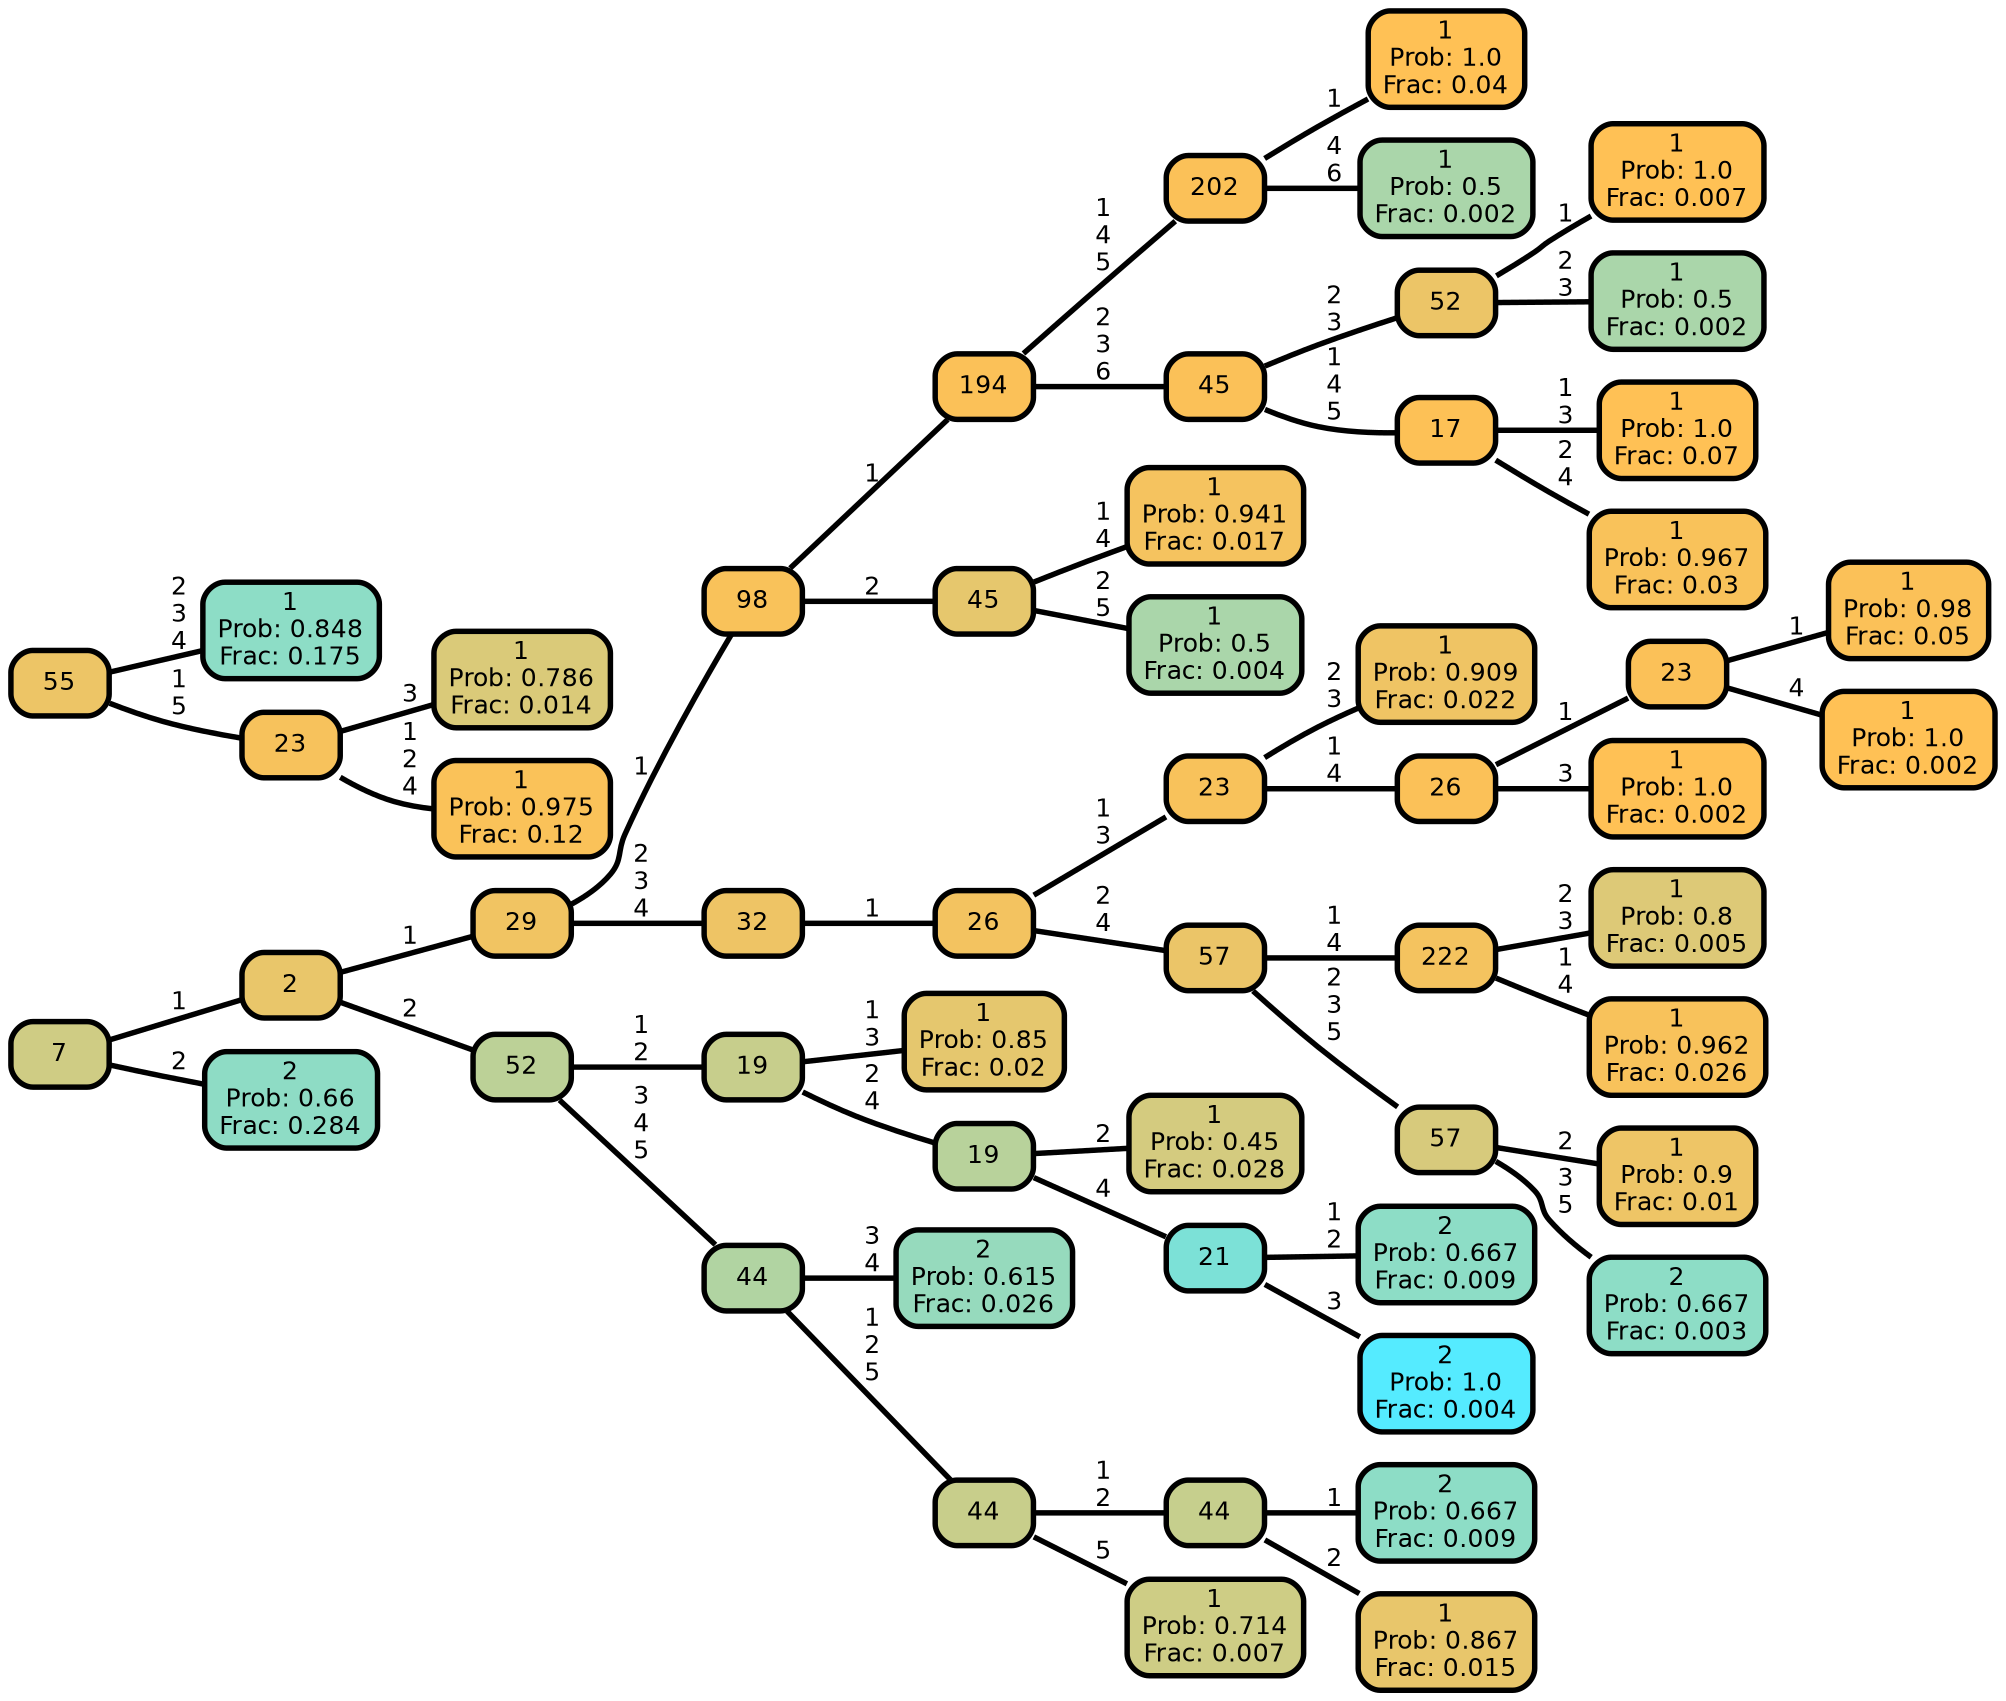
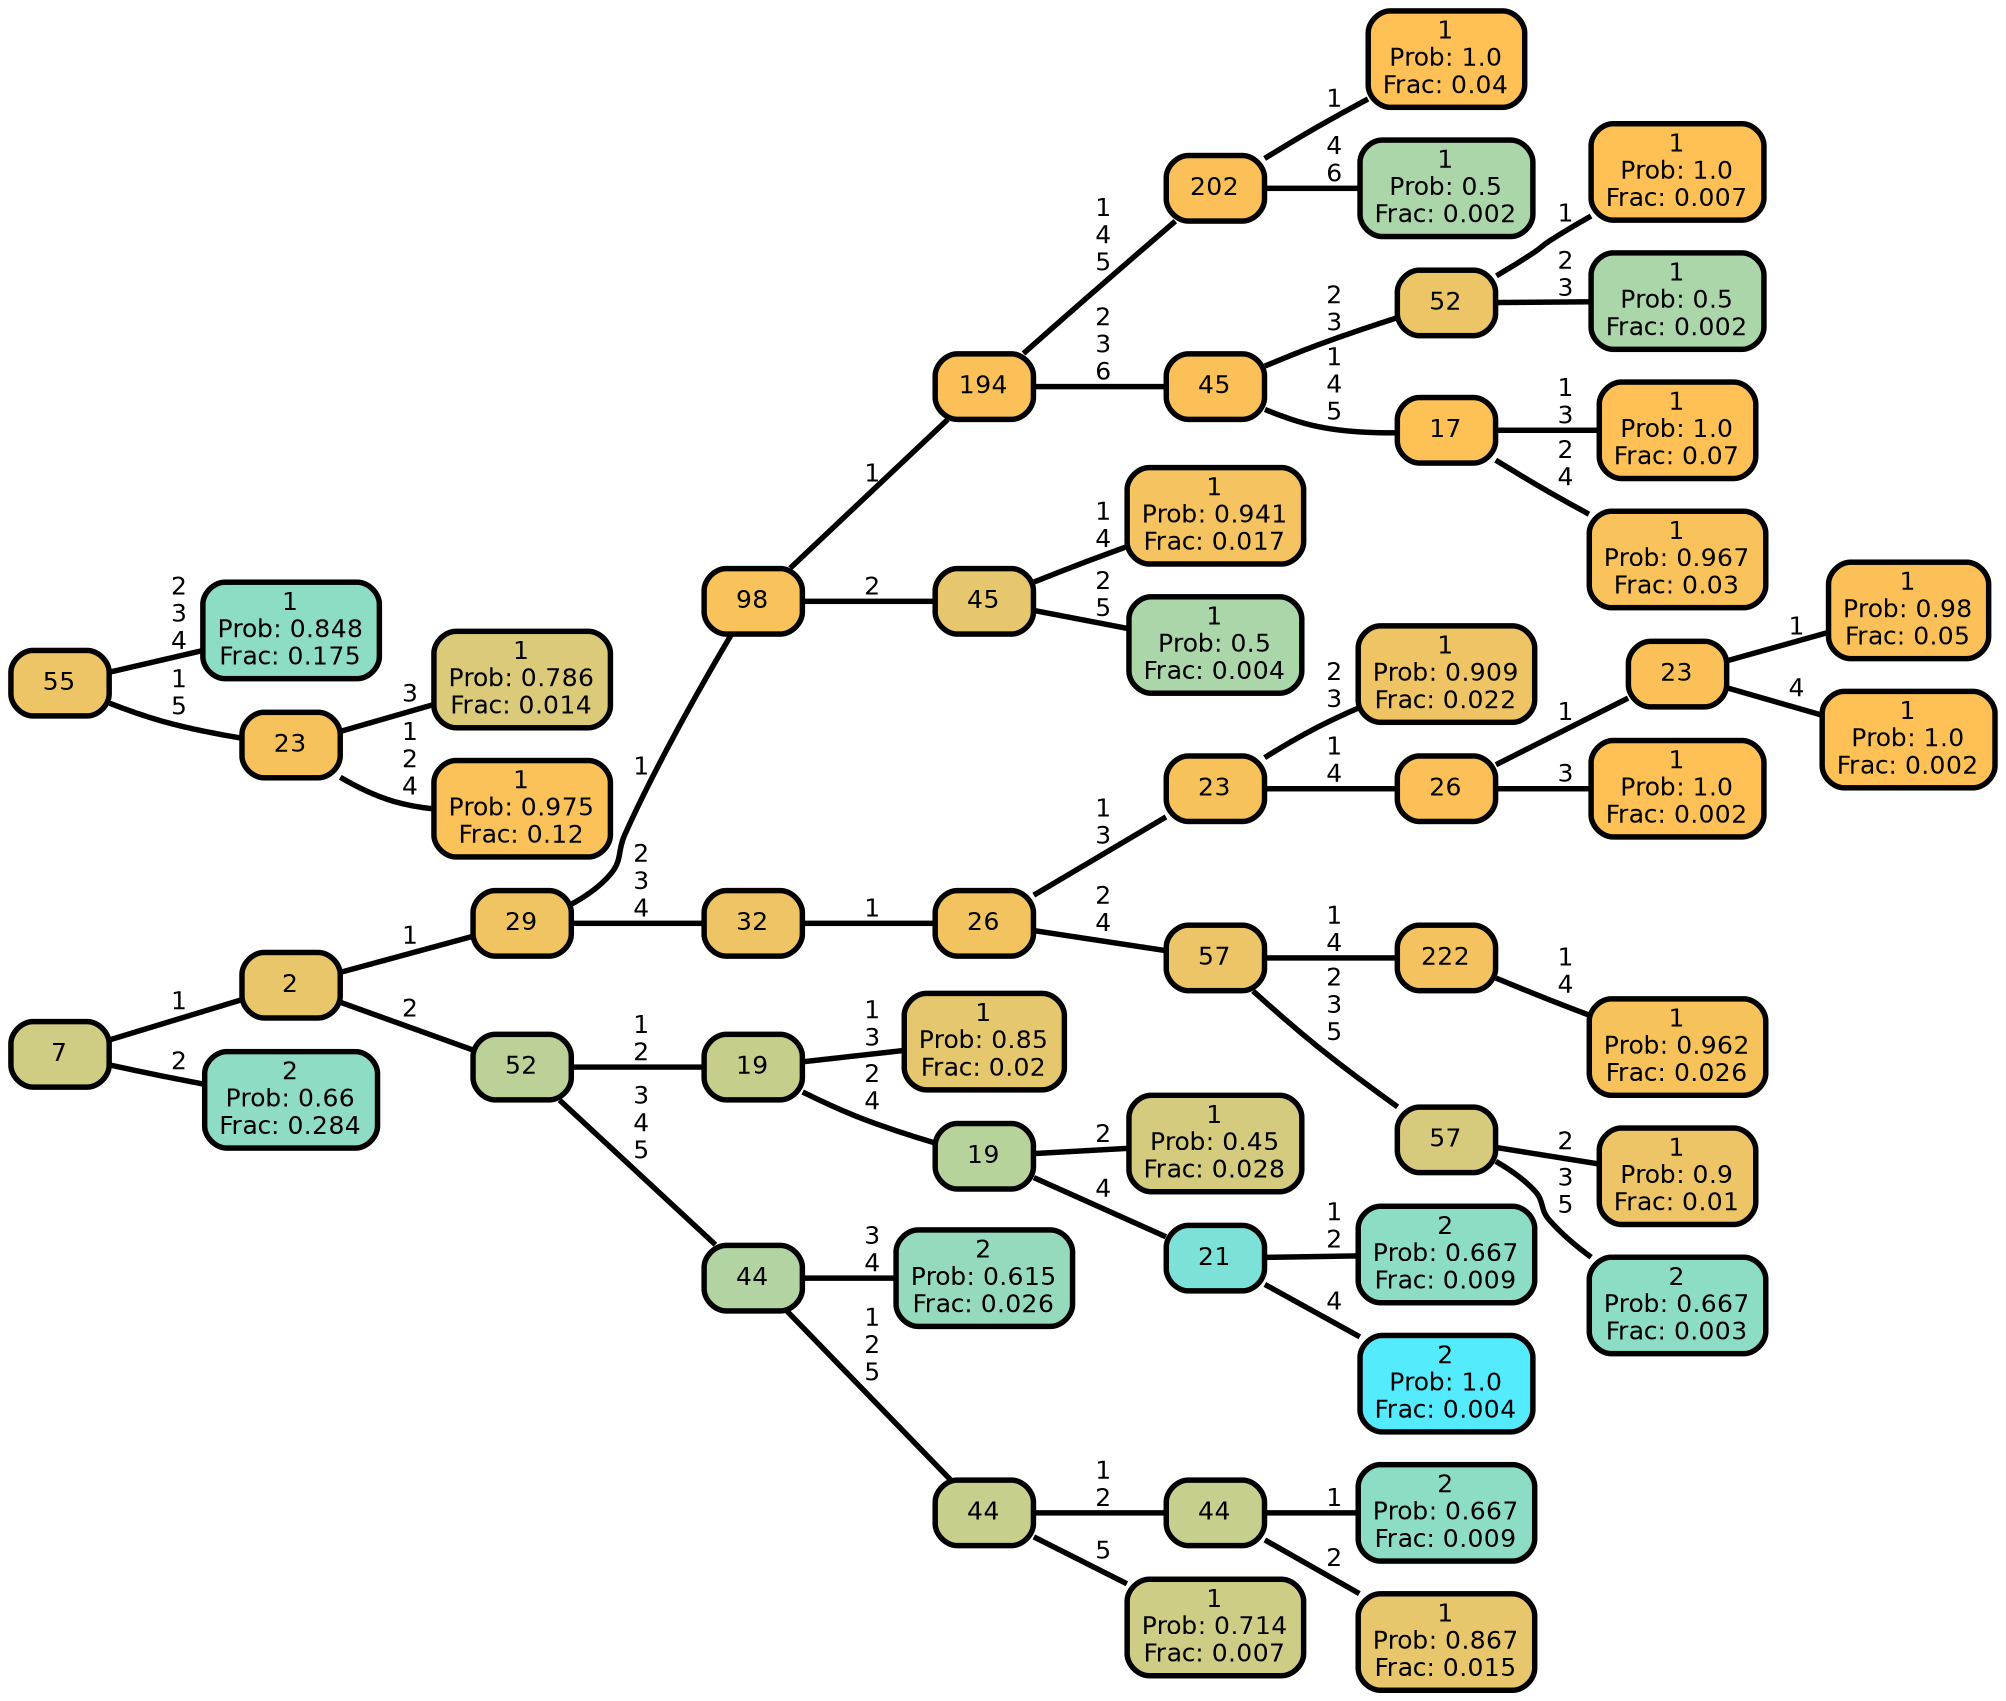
  graph {
    rankdir=LR
    ranksep="0 equally"
    splines=straight
    node [color=black fillcolor="#fbc158" fontcolor=black fontname=helvetica penwidth=3 shape=box style="filled, rounded"]
    edge [color=black fontname=helvetica penwidth=3]
    n1 [fillcolor="#ffc155" label="1\nProb: 1.0\nFrac: 0.04"]
    n2 [label=202]
    n3 [fillcolor="#aad6aa" label="1\nProb: 0.5\nFrac: 0.002"]
    n4 [label=194]
    n5 [label=45]
    n6 [fillcolor="#ecc567" label=52]
    n7 [fillcolor="#fdc156" label=17]
    n8 [fillcolor="#ffc155" label="1\nProb: 1.0\nFrac: 0.007"]
    n9 [fillcolor="#aad6aa" label="1\nProb: 0.5\nFrac: 0.002"]
    n10 [fillcolor="#ffc155" label="1\nProb: 1.0\nFrac: 0.07"]
    n11 [fillcolor="#f9c25a" label="1\nProb: 0.967\nFrac: 0.03"]
    n12 [fillcolor="#f9c25a" label=98]
    n13 [fillcolor="#e6c76d" label=45]
    n14 [fillcolor="#f5c35f" label="1\nProb: 0.941\nFrac: 0.017"]
    n15 [fillcolor="#aad6aa" label="1\nProb: 0.5\nFrac: 0.004"]
    n16 [fillcolor="#f1c462" label=29]
    n17 [fillcolor="#eec465" label=32]
    n18 [fillcolor="#f3c360" label=26]
    n19 [fillcolor="#efc464" label="1\nProb: 0.909\nFrac: 0.022"]
    n20 [fillcolor="#f8c25b" label=23]
    n21 [label=26]
    n22 [label=23]
    n23 [fillcolor="#ffc155" label="1\nProb: 1.0\nFrac: 0.002"]
    n24 [label="1\nProb: 0.98\nFrac: 0.05"]
    n25 [fillcolor="#ffc155" label="1\nProb: 1.0\nFrac: 0.002"]
    n26 [fillcolor="#ebc568" label=57]
    n27 [fillcolor="#f4c35f" label=222]
    n28 [fillcolor="#d7ca7c" label=57]
-   n29 [fillcolor="#ddc977" label="1\nProb: 0.8\nFrac: 0.005"]
    n30 [fillcolor="#f8c25b" label="1\nProb: 0.962\nFrac: 0.026"]
    n31 [fillcolor="#eec566" label="1\nProb: 0.9\nFrac: 0.01"]
    n32 [fillcolor="#8dddc6" label="2\nProb: 0.667\nFrac: 0.003"]
    n33 [fillcolor="#edc566" label=55]
    n34 [fillcolor="#8dddc6" label="1\nProb: 0.848\nFrac: 0.175"]
    n35 [fillcolor="#f7c25c" label=23]
    n36 [fillcolor="#daca79" label="1\nProb: 0.786\nFrac: 0.014"]
    n37 [fillcolor="#fac259" label="1\nProb: 0.975\nFrac: 0.12"]
    n38 [fillcolor="#e9c66a" label=2]
    n39 [fillcolor="#bcd197" label=52]
    n40 [fillcolor="#c7ce8c" label=19]
    n41 [fillcolor="#b1d4a2" label=44]
    n42 [fillcolor="#e5c76e" label="1\nProb: 0.85\nFrac: 0.02"]
    n43 [fillcolor="#b8d29b" label=19]
    n44 [fillcolor="#d4cb7f" label="1\nProb: 0.45\nFrac: 0.028"]
    n45 [fillcolor="#7ce1d7" label=21]
    n46 [fillcolor="#8dddc6" label="2\nProb: 0.667\nFrac: 0.009"]
    n47 [fillcolor="#55ebff" label="2\nProb: 1.0\nFrac: 0.004"]
    n48 [fillcolor="#96dabd" label="2\nProb: 0.615\nFrac: 0.026"]
    n49 [fillcolor="#c8ce8b" label=44]
    n50 [fillcolor="#c6cf8d" label=44]
    n51 [fillcolor="#cecd85" label="1\nProb: 0.714\nFrac: 0.007"]
    n52 [fillcolor="#8dddc6" label="2\nProb: 0.667\nFrac: 0.009"]
    n53 [fillcolor="#e8c66b" label="1\nProb: 0.867\nFrac: 0.015"]
    n54 [fillcolor="#cfcc84" label=7]
    n55 [fillcolor="#8edcc5" label="2\nProb: 0.66\nFrac: 0.284"]
    subgraph sub_1 {
      rank=same
    }
    n2 -- n1 [label=" 1"]
    n2 -- n3 [label=" 4\n 6"]
    n4 -- n2 [label=" 1\n 4\n 5"]
    n4 -- n5 [label=" 2\n 3\n 6"]
    n5 -- n6 [label=" 2\n 3"]
    n5 -- n7 [label=" 1\n 4\n 5"]
    n6 -- n8 [label=" 1"]
    n6 -- n9 [label=" 2\n 3"]
    n7 -- n10 [label=" 1\n 3"]
    n7 -- n11 [label=" 2\n 4"]
    n12 -- n4 [label=" 1"]
    n12 -- n13 [label=" 2"]
    n13 -- n14 [label=" 1\n 4"]
    n13 -- n15 [label=" 2\n 5"]
    n16 -- n12 [label=" 1"]
    n16 -- n17 [label=" 2\n 3\n 4"]
    n17 -- n18 [label=" 1"]
    n18 -- n20 [label=" 1\n 3"]
    n18 -- n26 [label=" 2\n 4"]
    n20 -- n19 [label=" 2\n 3"]
    n20 -- n21 [label=" 1\n 4"]
    n21 -- n22 [label=" 1"]
    n21 -- n23 [label=" 3"]
    n22 -- n24 [label=" 1"]
    n22 -- n25 [label=" 4"]
    n26 -- n27 [label=" 1\n 4"]
    n26 -- n28 [label=" 2\n 3\n 5"]
-   n27 -- n29 [label=" 2\n 3"]
    n27 -- n30 [label=" 1\n 4"]
    n28 -- n31 [label=" 2"]
    n28 -- n32 [label=" 3\n 5"]
    n33 -- n34 [label=" 2\n 3\n 4"]
    n33 -- n35 [label=" 1\n 5"]
    n35 -- n36 [label=" 3"]
    n35 -- n37 [label=" 1\n 2\n 4"]
    n38 -- n16 [label=" 1"]
    n38 -- n39 [label=" 2"]
    n39 -- n40 [label=" 1\n 2"]
    n39 -- n41 [label=" 3\n 4\n 5"]
    n40 -- n42 [label=" 1\n 3"]
    n40 -- n43 [label=" 2\n 4"]
    n41 -- n48 [label=" 3\n 4"]
    n41 -- n49 [label=" 1\n 2\n 5"]
    n43 -- n44 [label=" 2"]
    n43 -- n45 [label=" 4"]
    n45 -- n46 [label=" 1\n 2"]
-   n45 -- n47 [label=" 3"]
+   n45 -- n47 [label=" 4"]
    n49 -- n50 [label=" 1\n 2"]
    n49 -- n51 [label=" 5"]
    n50 -- n52 [label=" 1"]
    n50 -- n53 [label=" 2"]
    n54 -- n38 [label=" 1"]
    n54 -- n55 [label=" 2"]
  }
